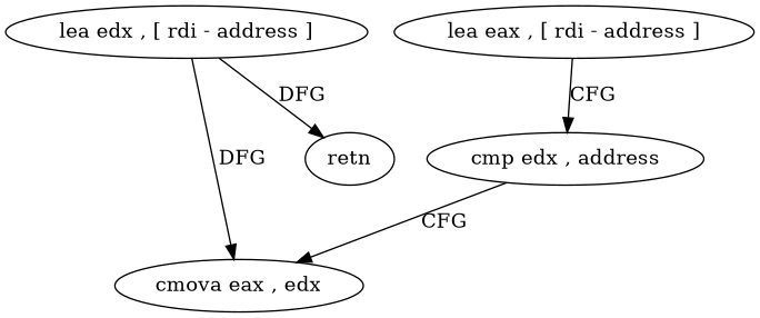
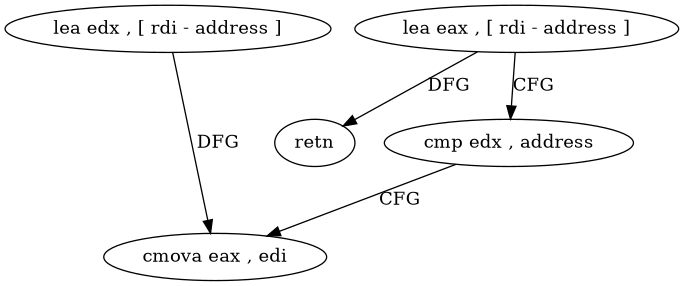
  digraph {
    n1 [label="lea edx , [ rdi - address ]"]
-   n2 [label="cmova eax , edx"]
+   n2 [label="cmova eax , edi"]
    n3 [label="lea eax , [ rdi - address ]"]
    n4 [label="cmp edx , address"]
    n5 [label=retn]
    n1 -> n2 [label=DFG]
    n3 -> n4 [label=CFG]
-   n1 -> n5 [label=DFG]
+   n3 -> n5 [label=DFG]
    n4 -> n2 [label=CFG]
  }
